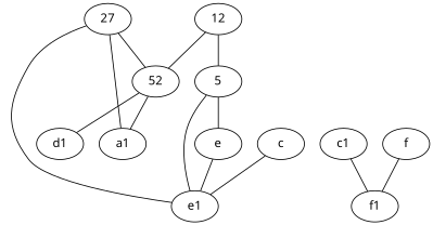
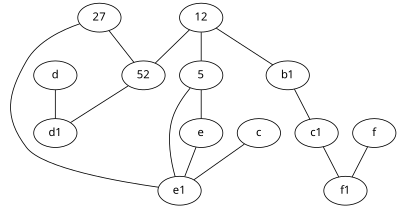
  graph {
    fontname="Noto Sans"
    node [fontname="Noto Sans" labelfontsize=50]
    edge [fontname="Noto Sans"]
+   d
    d1
    27
    e1
    52
-   a1
    5
    e
    c1
    f1
    f
+   b1
    c
    n14 [label=12]
+   d -- d1
    27 -- e1
    27 -- 52
-   27 -- a1
    52 -- d1
-   52 -- a1
    5 -- e1
    5 -- e
    e -- e1
    c1 -- f1
    f -- f1
+   b1 -- c1
    c -- e1
    n14 -- 52
    n14 -- 5
+   n14 -- b1
  }
